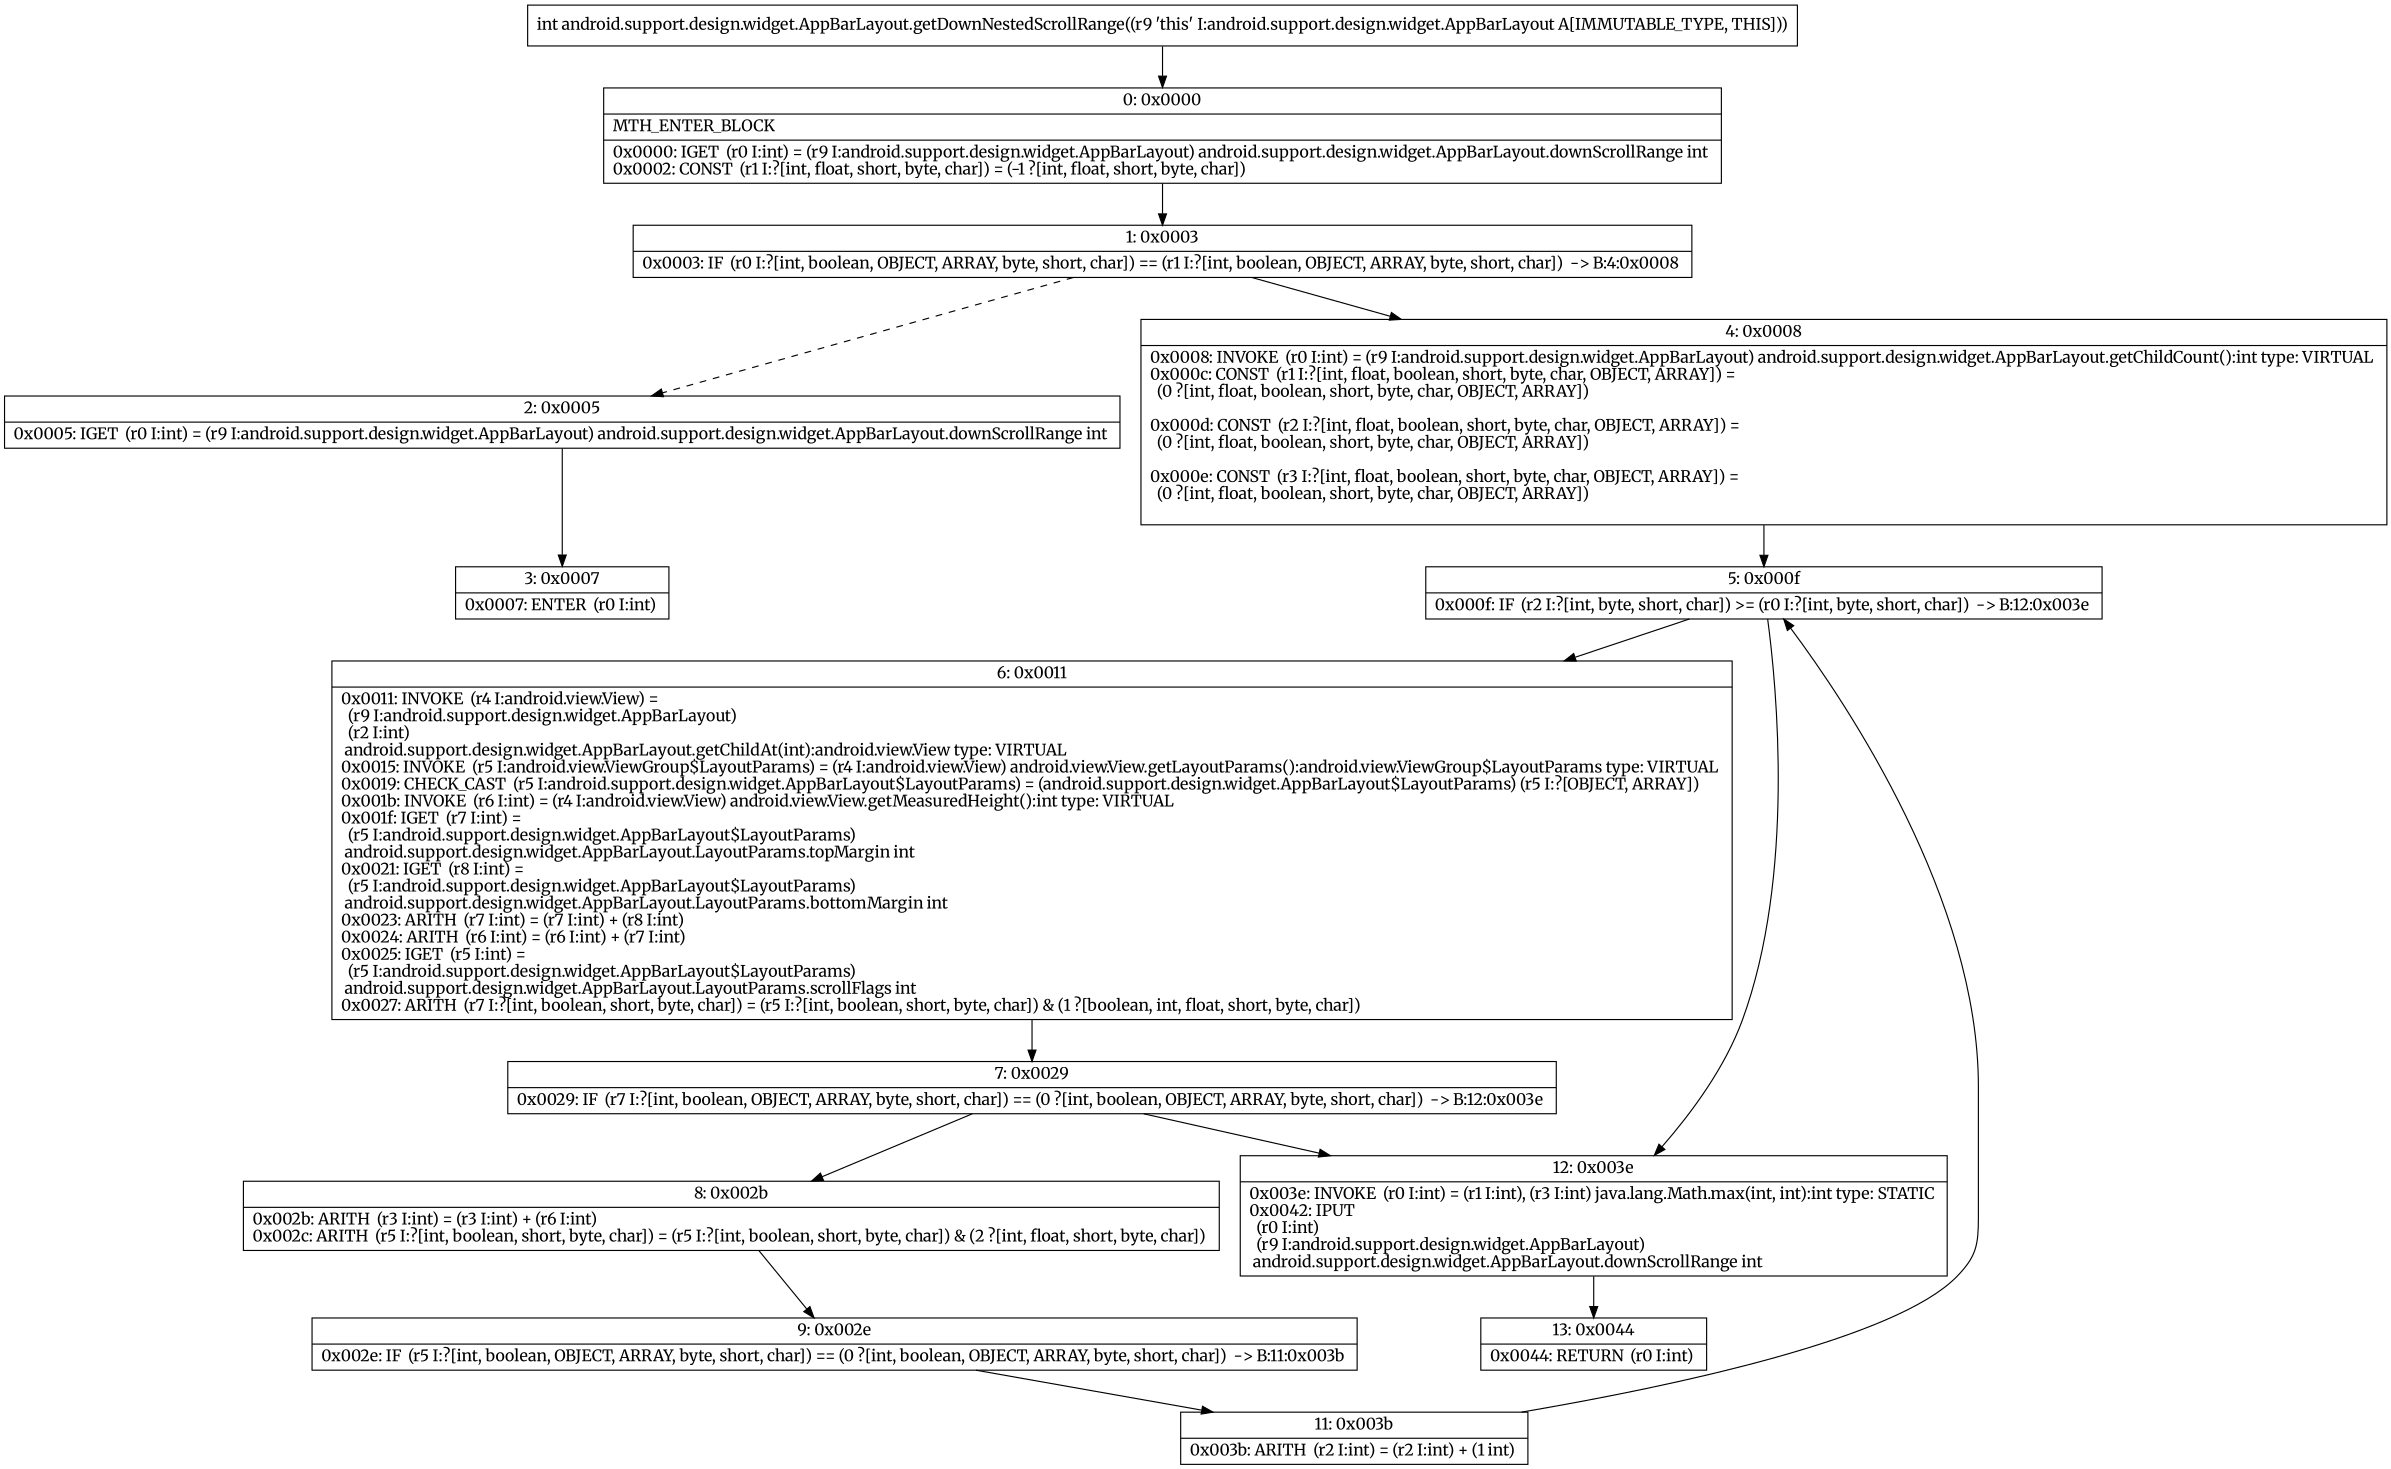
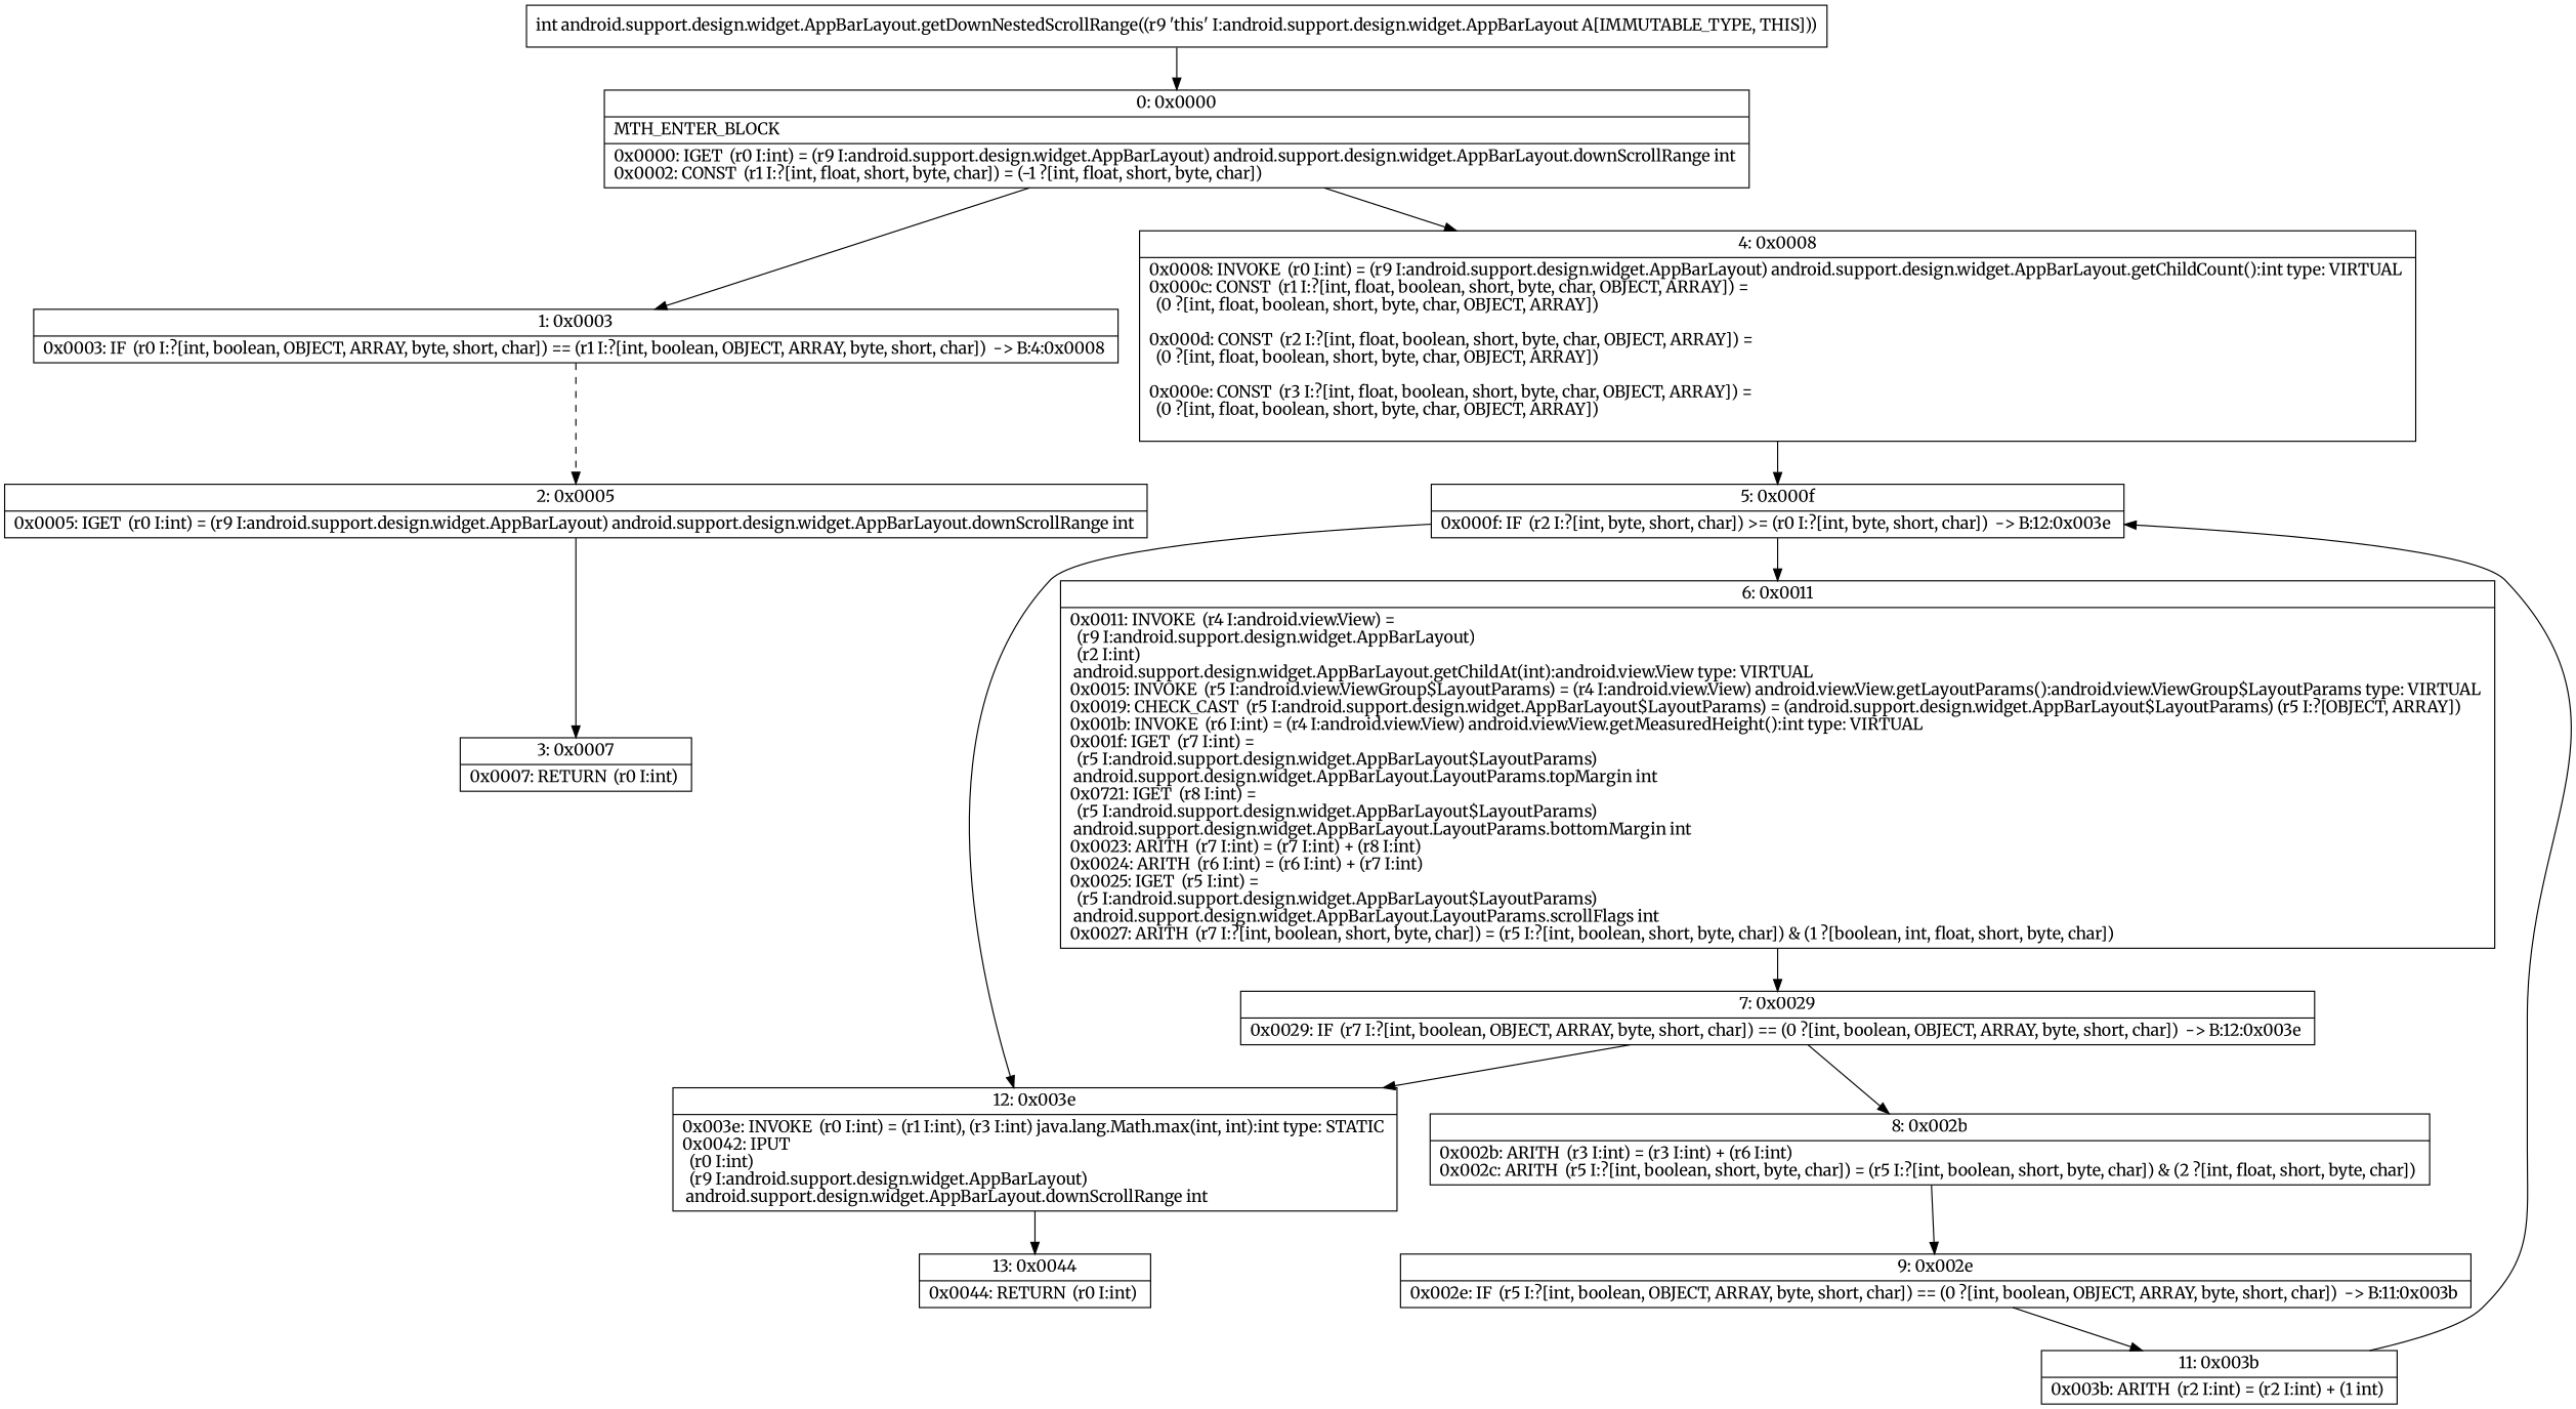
  digraph {
    fontname=Merriweather
    node [fontname=Merriweather shape=record]
    edge [fontname=Merriweather]
    n1 [label="{0\:\ 0x0000|MTH_ENTER_BLOCK\l|0x0000: IGET  (r0 I:int) = (r9 I:android.support.design.widget.AppBarLayout) android.support.design.widget.AppBarLayout.downScrollRange int \l0x0002: CONST  (r1 I:?[int, float, short, byte, char]) = (\-1 ?[int, float, short, byte, char]) \l}"]
    n2 [label="{1\:\ 0x0003|0x0003: IF  (r0 I:?[int, boolean, OBJECT, ARRAY, byte, short, char]) == (r1 I:?[int, boolean, OBJECT, ARRAY, byte, short, char])  \-\> B:4:0x0008 \l}"]
    n3 [label="{2\:\ 0x0005|0x0005: IGET  (r0 I:int) = (r9 I:android.support.design.widget.AppBarLayout) android.support.design.widget.AppBarLayout.downScrollRange int \l}"]
    n4 [label="{4\:\ 0x0008|0x0008: INVOKE  (r0 I:int) = (r9 I:android.support.design.widget.AppBarLayout) android.support.design.widget.AppBarLayout.getChildCount():int type: VIRTUAL \l0x000c: CONST  (r1 I:?[int, float, boolean, short, byte, char, OBJECT, ARRAY]) = \l  (0 ?[int, float, boolean, short, byte, char, OBJECT, ARRAY])\l \l0x000d: CONST  (r2 I:?[int, float, boolean, short, byte, char, OBJECT, ARRAY]) = \l  (0 ?[int, float, boolean, short, byte, char, OBJECT, ARRAY])\l \l0x000e: CONST  (r3 I:?[int, float, boolean, short, byte, char, OBJECT, ARRAY]) = \l  (0 ?[int, float, boolean, short, byte, char, OBJECT, ARRAY])\l \l}"]
-   n5 [label="{3\:\ 0x0007|0x0007: ENTER  (r0 I:int) \l}"]
+   n5 [label="{3\:\ 0x0007|0x0007: RETURN  (r0 I:int) \l}"]
    n6 [label="{5\:\ 0x000f|0x000f: IF  (r2 I:?[int, byte, short, char]) \>= (r0 I:?[int, byte, short, char])  \-\> B:12:0x003e \l}"]
-   n7 [label="{6\:\ 0x0011|0x0011: INVOKE  (r4 I:android.view.View) = \l  (r9 I:android.support.design.widget.AppBarLayout)\l  (r2 I:int)\l android.support.design.widget.AppBarLayout.getChildAt(int):android.view.View type: VIRTUAL \l0x0015: INVOKE  (r5 I:android.view.ViewGroup$LayoutParams) = (r4 I:android.view.View) android.view.View.getLayoutParams():android.view.ViewGroup$LayoutParams type: VIRTUAL \l0x0019: CHECK_CAST  (r5 I:android.support.design.widget.AppBarLayout$LayoutParams) = (android.support.design.widget.AppBarLayout$LayoutParams) (r5 I:?[OBJECT, ARRAY]) \l0x001b: INVOKE  (r6 I:int) = (r4 I:android.view.View) android.view.View.getMeasuredHeight():int type: VIRTUAL \l0x001f: IGET  (r7 I:int) = \l  (r5 I:android.support.design.widget.AppBarLayout$LayoutParams)\l android.support.design.widget.AppBarLayout.LayoutParams.topMargin int \l0x0021: IGET  (r8 I:int) = \l  (r5 I:android.support.design.widget.AppBarLayout$LayoutParams)\l android.support.design.widget.AppBarLayout.LayoutParams.bottomMargin int \l0x0023: ARITH  (r7 I:int) = (r7 I:int) + (r8 I:int) \l0x0024: ARITH  (r6 I:int) = (r6 I:int) + (r7 I:int) \l0x0025: IGET  (r5 I:int) = \l  (r5 I:android.support.design.widget.AppBarLayout$LayoutParams)\l android.support.design.widget.AppBarLayout.LayoutParams.scrollFlags int \l0x0027: ARITH  (r7 I:?[int, boolean, short, byte, char]) = (r5 I:?[int, boolean, short, byte, char]) & (1 ?[boolean, int, float, short, byte, char]) \l}"]
+   n7 [label="{6\:\ 0x0011|0x0011: INVOKE  (r4 I:android.view.View) = \l  (r9 I:android.support.design.widget.AppBarLayout)\l  (r2 I:int)\l android.support.design.widget.AppBarLayout.getChildAt(int):android.view.View type: VIRTUAL \l0x0015: INVOKE  (r5 I:android.view.ViewGroup$LayoutParams) = (r4 I:android.view.View) android.view.View.getLayoutParams():android.view.ViewGroup$LayoutParams type: VIRTUAL \l0x0019: CHECK_CAST  (r5 I:android.support.design.widget.AppBarLayout$LayoutParams) = (android.support.design.widget.AppBarLayout$LayoutParams) (r5 I:?[OBJECT, ARRAY]) \l0x001b: INVOKE  (r6 I:int) = (r4 I:android.view.View) android.view.View.getMeasuredHeight():int type: VIRTUAL \l0x001f: IGET  (r7 I:int) = \l  (r5 I:android.support.design.widget.AppBarLayout$LayoutParams)\l android.support.design.widget.AppBarLayout.LayoutParams.topMargin int \l0x0721: IGET  (r8 I:int) = \l  (r5 I:android.support.design.widget.AppBarLayout$LayoutParams)\l android.support.design.widget.AppBarLayout.LayoutParams.bottomMargin int \l0x0023: ARITH  (r7 I:int) = (r7 I:int) + (r8 I:int) \l0x0024: ARITH  (r6 I:int) = (r6 I:int) + (r7 I:int) \l0x0025: IGET  (r5 I:int) = \l  (r5 I:android.support.design.widget.AppBarLayout$LayoutParams)\l android.support.design.widget.AppBarLayout.LayoutParams.scrollFlags int \l0x0027: ARITH  (r7 I:?[int, boolean, short, byte, char]) = (r5 I:?[int, boolean, short, byte, char]) & (1 ?[boolean, int, float, short, byte, char]) \l}"]
    n8 [label="{12\:\ 0x003e|0x003e: INVOKE  (r0 I:int) = (r1 I:int), (r3 I:int) java.lang.Math.max(int, int):int type: STATIC \l0x0042: IPUT  \l  (r0 I:int)\l  (r9 I:android.support.design.widget.AppBarLayout)\l android.support.design.widget.AppBarLayout.downScrollRange int \l}"]
    n9 [label="{7\:\ 0x0029|0x0029: IF  (r7 I:?[int, boolean, OBJECT, ARRAY, byte, short, char]) == (0 ?[int, boolean, OBJECT, ARRAY, byte, short, char])  \-\> B:12:0x003e \l}"]
    n10 [label="{13\:\ 0x0044|0x0044: RETURN  (r0 I:int) \l}"]
    n11 [label="{8\:\ 0x002b|0x002b: ARITH  (r3 I:int) = (r3 I:int) + (r6 I:int) \l0x002c: ARITH  (r5 I:?[int, boolean, short, byte, char]) = (r5 I:?[int, boolean, short, byte, char]) & (2 ?[int, float, short, byte, char]) \l}"]
    n12 [label="{9\:\ 0x002e|0x002e: IF  (r5 I:?[int, boolean, OBJECT, ARRAY, byte, short, char]) == (0 ?[int, boolean, OBJECT, ARRAY, byte, short, char])  \-\> B:11:0x003b \l}"]
    n13 [label="{11\:\ 0x003b|0x003b: ARITH  (r2 I:int) = (r2 I:int) + (1 int) \l}"]
    n14 [label="{int android.support.design.widget.AppBarLayout.getDownNestedScrollRange((r9 'this' I:android.support.design.widget.AppBarLayout A[IMMUTABLE_TYPE, THIS])) }"]
    n1 -> n2
    n2 -> n3 [style=dashed]
-   n2 -> n4
+   n1 -> n4
    n3 -> n5
    n4 -> n6
    n6 -> n7 [style=solid]
    n6 -> n8
    n7 -> n9
    n8 -> n10
    n9 -> n8
    n9 -> n11 [style=solid]
    n11 -> n12
    n12 -> n13
    n13 -> n6
    n14 -> n1
  }
